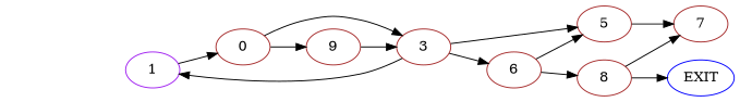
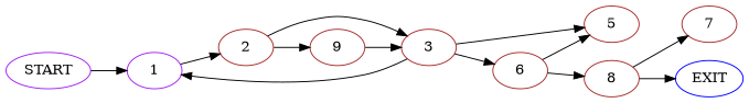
  digraph {
    rankdir=LR
    node [color=brown]
+   n1 [color=purple label=START]
    1 [color=purple]
-   2 [label=0]
+   2
    n4 [color=blue label=EXIT]
    3
    n6 [label=9]
    5
    6
    7
    8
+   n1 -> 1
    1 -> 2
    2 -> 3
    2 -> n6
    3 -> 1
    3 -> 5
    3 -> 6
    n6 -> 3
-   5 -> 7
    6 -> 5
    6 -> 8
    8 -> n4
    8 -> 7
  }
